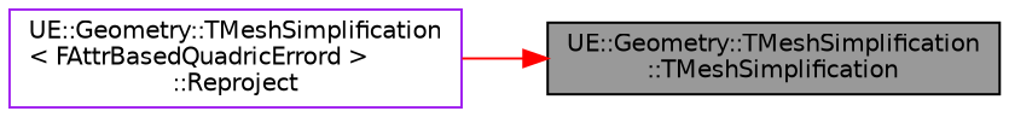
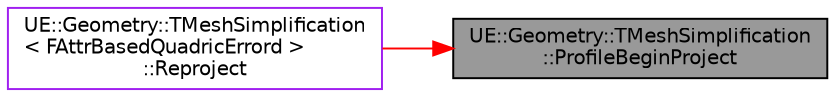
  digraph {
    rankdir=RL
    node [fontname=Helvetica fontsize=10 shape=box style=filled]
-   n1 [color=black fillcolor=grey60 fontcolor=black height=0.2 label="UE::Geometry::TMeshSimplification\l::TMeshSimplification" width=0.4]
+   n1 [color=black fillcolor=grey60 fontcolor=black height=0.2 label="UE::Geometry::TMeshSimplification\l::ProfileBeginProject" width=0.4]
    n2 [color=purple fillcolor=white height=0.2 label="UE::Geometry::TMeshSimplification\l\< FAttrBasedQuadricErrord \>\l::Reproject" width=0.4]
    n1 -> n2 [color=red dir=back fontname=Helvetica fontsize=10 labelfontname=Helvetica labelfontsize=10 style=solid]
  }
